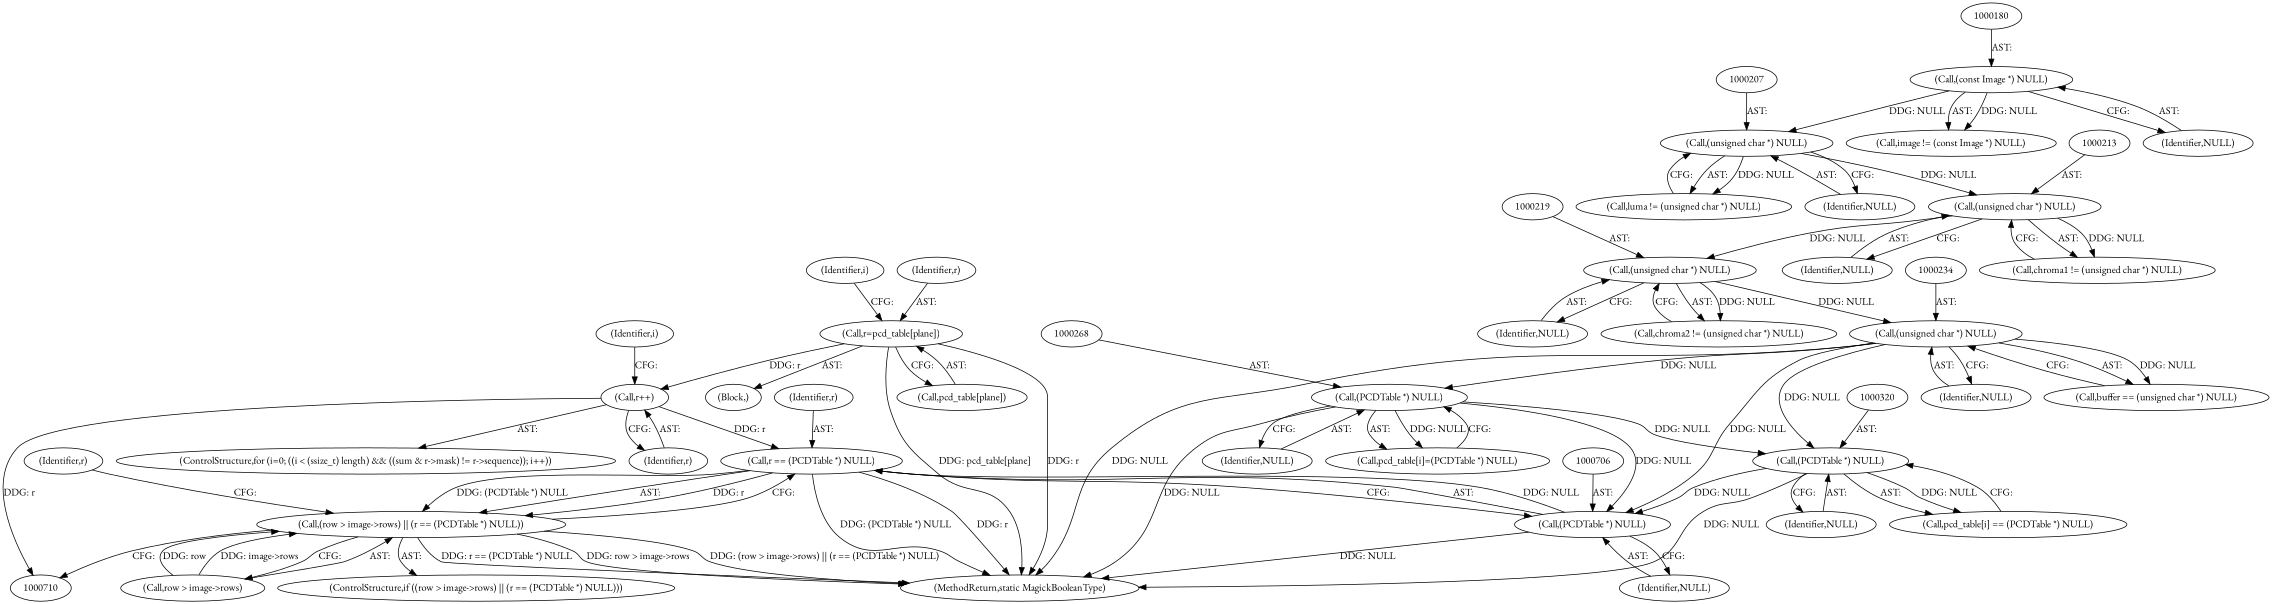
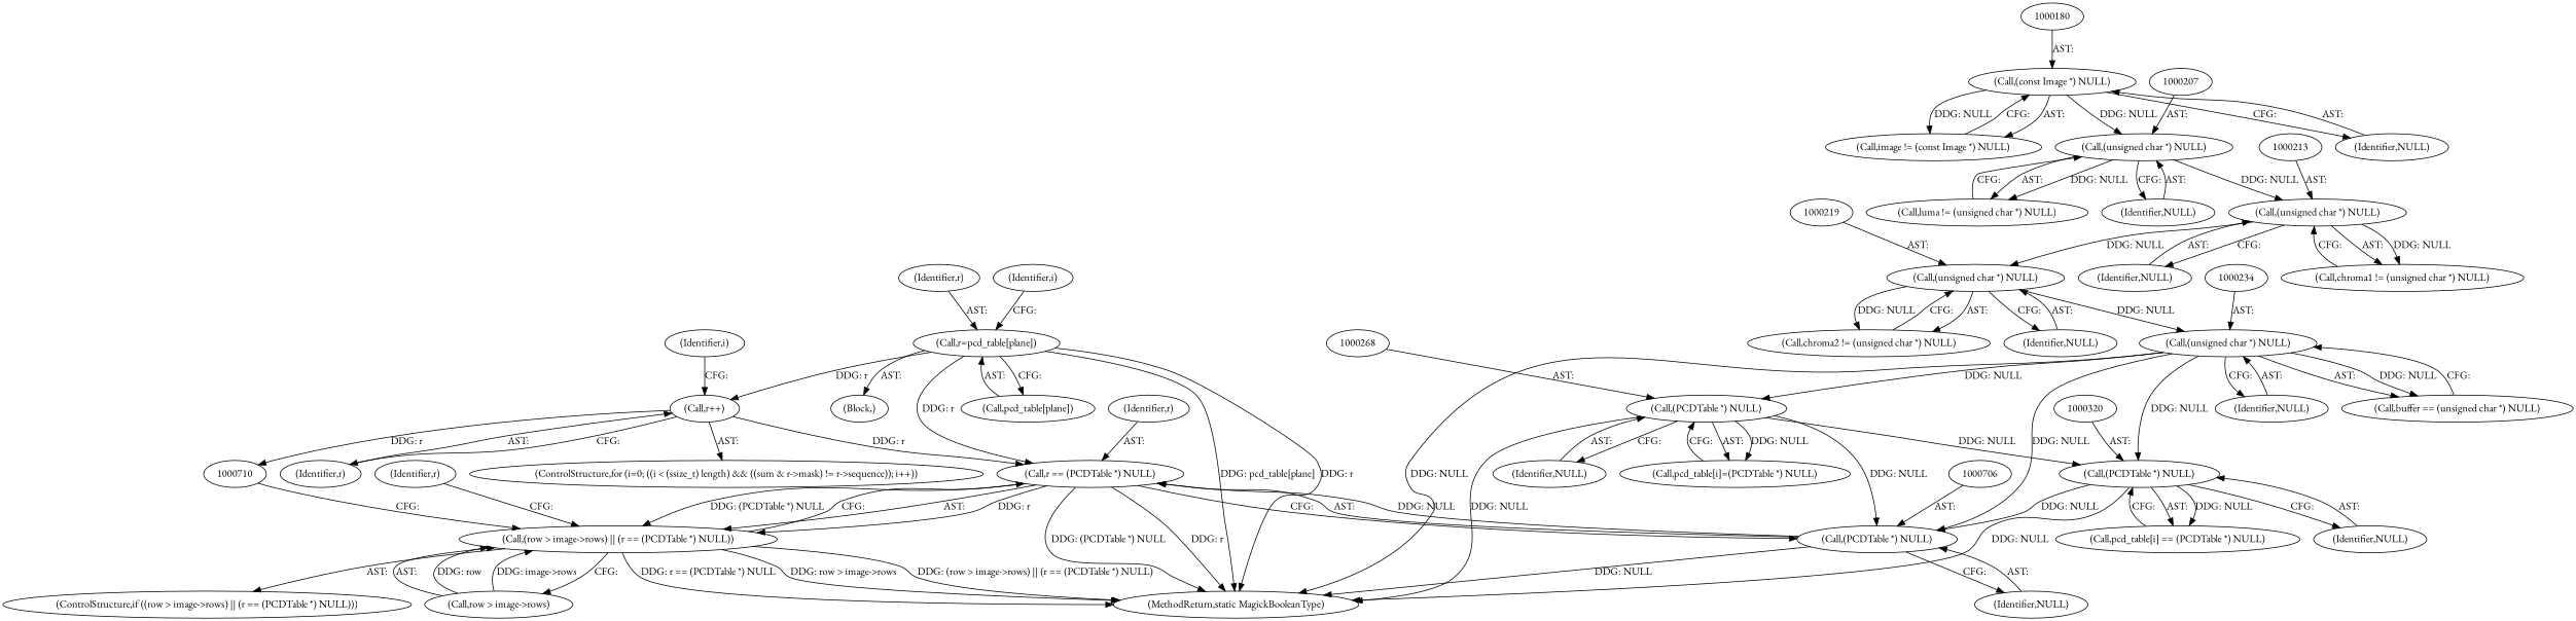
  digraph {
    fontname="EB Garamond"
    node [fontname="EB Garamond"]
    edge [fontname="EB Garamond"]
    n1 [label="(Call,r == (PCDTable *) NULL)"]
    n2 [label="(Call,(PCDTable *) NULL)"]
    n3 [label="(Call,(row > image->rows) || (r == (PCDTable *) NULL))"]
    n4 [label="(MethodReturn,static MagickBooleanType)"]
    n5 [label="(Identifier,NULL)"]
    n6 [label="(Call,row > image->rows)"]
    n7 [label="(ControlStructure,if ((row > image->rows) || (r == (PCDTable *) NULL)))"]
    n8 [label="(Call,r++)"]
    n9 [label="(ControlStructure,for (i=0; ((i < (ssize_t) length) && ((sum & r->mask) != r->sequence)); i++))"]
    n10 [label="(Identifier,r)"]
    1000710
    n12 [label="(Call,r=pcd_table[plane])"]
    n13 [label="(Call,pcd_table[plane])"]
    n14 [label="(Block,)"]
    n15 [label="(Call,(unsigned char *) NULL)"]
    n16 [label="(Call,(PCDTable *) NULL)"]
    n17 [label="(Call,(PCDTable *) NULL)"]
    n18 [label="(Identifier,NULL)"]
    n19 [label="(Call,buffer == (unsigned char *) NULL)"]
    n20 [label="(Call,pcd_table[i]=(PCDTable *) NULL)"]
    n21 [label="(Identifier,NULL)"]
    n22 [label="(Identifier,NULL)"]
    n23 [label="(Call,pcd_table[i] == (PCDTable *) NULL)"]
    n24 [label="(Call,(unsigned char *) NULL)"]
    n25 [label="(Call,chroma2 != (unsigned char *) NULL)"]
    n26 [label="(Identifier,NULL)"]
    n27 [label="(Call,(unsigned char *) NULL)"]
    n28 [label="(Identifier,NULL)"]
    n29 [label="(Call,chroma1 != (unsigned char *) NULL)"]
    n30 [label="(Call,(unsigned char *) NULL)"]
    n31 [label="(Call,luma != (unsigned char *) NULL)"]
    n32 [label="(Identifier,NULL)"]
    n33 [label="(Call,(const Image *) NULL)"]
    n34 [label="(Call,image != (const Image *) NULL)"]
    n35 [label="(Identifier,NULL)"]
    n36 [label="(Identifier,r)"]
    n37 [label="(Identifier,r)"]
    n38 [label="(Identifier,i)"]
    n39 [label="(Identifier,r)"]
    n40 [label="(Identifier,i)"]
    1000706
    1000234
    1000219
    1000213
    1000207
    1000180
    1000268
    1000320
    n1 -> n2 [label="CFG: "]
    n1 -> n3 [label="AST: "]
    n1 -> n3 [label="DDG: r"]
    n1 -> n3 [label="DDG: (PCDTable *) NULL"]
    n1 -> n4 [label="DDG: (PCDTable *) NULL"]
    n1 -> n4 [label="DDG: r"]
    n2 -> n1 [label="AST: "]
    n2 -> n1 [label="DDG: NULL"]
    n2 -> n4 [label="DDG: NULL"]
    n2 -> n5 [label="CFG: "]
    n3 -> n1 [label="CFG: "]
    n3 -> n4 [label="DDG: (row > image->rows) || (r == (PCDTable *) NULL)"]
    n3 -> n4 [label="DDG: r == (PCDTable *) NULL"]
    n3 -> n4 [label="DDG: row > image->rows"]
    n3 -> n6 [label="CFG: "]
    n3 -> n7 [label="AST: "]
    n5 -> n2 [label="AST: "]
    n6 -> n3 [label="AST: "]
    n6 -> n3 [label="DDG: row"]
    n6 -> n3 [label="DDG: image->rows"]
    n8 -> n1 [label="DDG: r"]
    n8 -> n9 [label="AST: "]
    n8 -> n10 [label="CFG: "]
    n8 -> 1000710 [label="DDG: r"]
    n10 -> n8 [label="AST: "]
-   n3 -> 1000710 [label="CFG: "]
+   1000710 -> n3 [label="CFG: "]
+   n12 -> n1 [label="DDG: r"]
    n12 -> n4 [label="DDG: pcd_table[plane]"]
    n12 -> n4 [label="DDG: r"]
    n12 -> n8 [label="DDG: r"]
    n12 -> n13 [label="CFG: "]
    n12 -> n14 [label="AST: "]
    n13 -> n12 [label="AST: "]
    n15 -> n2 [label="DDG: NULL"]
    n15 -> n4 [label="DDG: NULL"]
    n15 -> n16 [label="DDG: NULL"]
    n15 -> n17 [label="DDG: NULL"]
    n15 -> n18 [label="CFG: "]
    n15 -> n19 [label="AST: "]
    n15 -> n19 [label="DDG: NULL"]
    n16 -> n2 [label="DDG: NULL"]
    n16 -> n4 [label="DDG: NULL"]
    n16 -> n17 [label="DDG: NULL"]
    n16 -> n20 [label="AST: "]
    n16 -> n20 [label="DDG: NULL"]
    n16 -> n21 [label="CFG: "]
    n17 -> n2 [label="DDG: NULL"]
    n17 -> n4 [label="DDG: NULL"]
    n17 -> n22 [label="CFG: "]
    n17 -> n23 [label="AST: "]
    n17 -> n23 [label="DDG: NULL"]
    n18 -> n15 [label="AST: "]
    n19 -> n15 [label="CFG: "]
    n20 -> n16 [label="CFG: "]
    n21 -> n16 [label="AST: "]
    n22 -> n17 [label="AST: "]
    n23 -> n17 [label="CFG: "]
    n24 -> n15 [label="DDG: NULL"]
    n24 -> n25 [label="AST: "]
    n24 -> n25 [label="DDG: NULL"]
    n24 -> n26 [label="CFG: "]
    n25 -> n24 [label="CFG: "]
    n26 -> n24 [label="AST: "]
    n27 -> n24 [label="DDG: NULL"]
    n27 -> n28 [label="CFG: "]
    n27 -> n29 [label="AST: "]
    n27 -> n29 [label="DDG: NULL"]
    n28 -> n27 [label="AST: "]
    n29 -> n27 [label="CFG: "]
    n30 -> n27 [label="DDG: NULL"]
    n30 -> n31 [label="AST: "]
    n30 -> n31 [label="DDG: NULL"]
    n30 -> n32 [label="CFG: "]
    n31 -> n30 [label="CFG: "]
    n32 -> n30 [label="AST: "]
    n33 -> n30 [label="DDG: NULL"]
    n33 -> n34 [label="AST: "]
    n33 -> n34 [label="DDG: NULL"]
    n33 -> n35 [label="CFG: "]
+   n34 -> n33 [label="CFG: "]
    n35 -> n33 [label="AST: "]
    n36 -> n12 [label="AST: "]
    n37 -> n1 [label="AST: "]
    n38 -> n12 [label="CFG: "]
    n39 -> n3 [label="CFG: "]
    n40 -> n8 [label="CFG: "]
    1000706 -> n2 [label="AST: "]
    1000234 -> n15 [label="AST: "]
    1000219 -> n24 [label="AST: "]
    1000213 -> n27 [label="AST: "]
    1000207 -> n30 [label="AST: "]
    1000180 -> n33 [label="AST: "]
    1000268 -> n16 [label="AST: "]
    1000320 -> n17 [label="AST: "]
  }
